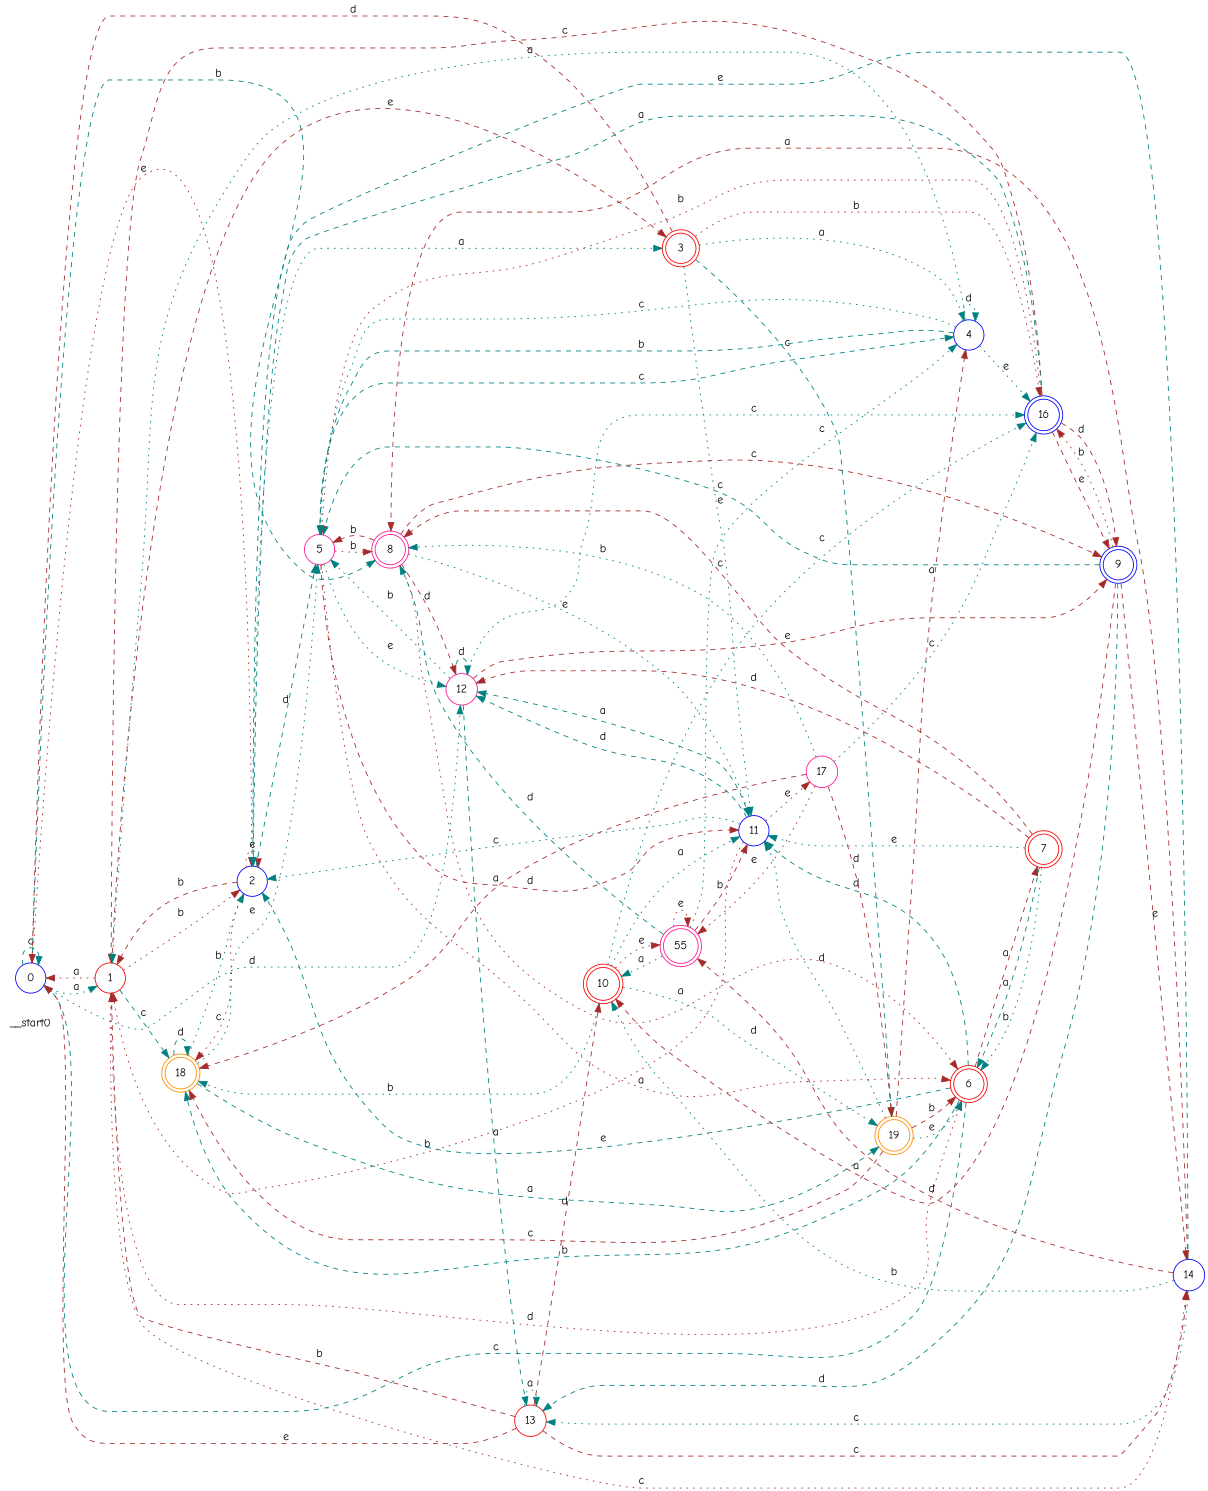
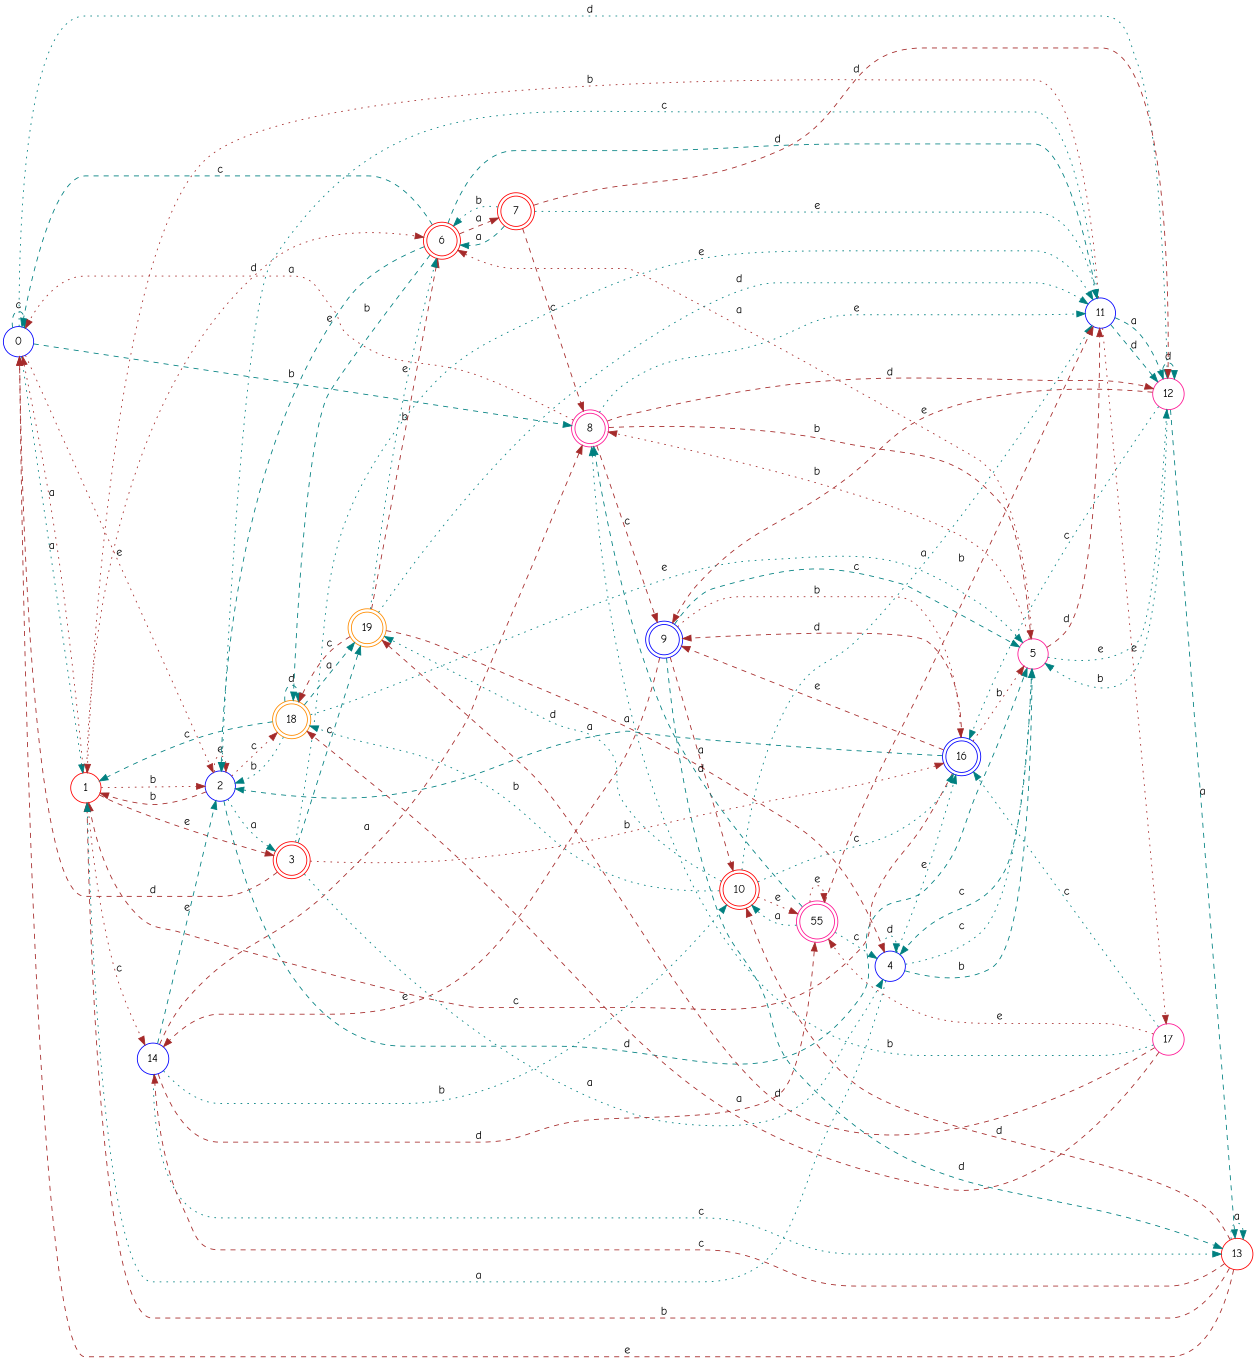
  digraph {
    fontname="Comic Neue"
    rankdir=LR
    node [color=blue fontname="Comic Neue" shape=circle fillcolor=white style=filled]
    edge [color=teal fontname="Comic Neue" style=dashed]
-   __start0 [color=deeppink shape=none fillcolor="" style=""]
    n2 [label=0]
    n3 [color=red label=1]
    n4 [label=2]
    n5 [color=deeppink label=8 shape=doublecircle style="rounded,filled"]
    n6 [color=deeppink label=12]
    n7 [color=red label=3 shape=doublecircle style="rounded,filled"]
    n8 [color=red label=6 shape=doublecircle style="rounded,filled"]
    n9 [label=14]
    n10 [color=deeppink label=5]
    n11 [color=darkorange label=18 shape=doublecircle style="rounded,filled"]
    n12 [label=11]
    n13 [label=9 shape=doublecircle style="rounded,filled"]
    n14 [label=16 shape=doublecircle style="rounded,filled"]
    n15 [color=red label=13]
    n16 [label=4]
    n17 [color=darkorange label=19 shape=doublecircle style="rounded,filled"]
    n18 [color=red label=7 shape=doublecircle style="rounded,filled"]
    n19 [color=red label=10 shape=doublecircle style="rounded,filled"]
    n20 [color=deeppink label=55 shape=doublecircle style="rounded,filled"]
    n21 [color=deeppink label=17]
    n2 -> n2 [label=c]
    n2 -> n3 [label=a style=dotted]
    n2 -> n4 [color=brown label=e style=dotted]
    n2 -> n5 [label=b]
    n2 -> n6 [label=d style=dotted]
    n3 -> n2 [color=brown label=a style=dotted]
    n3 -> n4 [color=brown label=b style=dotted]
    n3 -> n7 [color=brown label=e]
    n3 -> n8 [color=brown label=d style=dotted]
    n3 -> n9 [color=brown label=c style=dotted]
    n4 -> n3 [color=brown label=b]
    n4 -> n4 [color=brown label=e style=dotted]
    n4 -> n7 [label=a style=dotted]
    n4 -> n10 [label=d]
    n4 -> n11 [color=brown label=c style=dotted]
-   n5 -> n8 [color=brown label=a style=dotted]
+   n5 -> n2 [color=brown label=a style=dotted]
    n5 -> n6 [color=brown label=d]
    n5 -> n10 [color=brown label=b]
    n5 -> n12 [label=e style=dotted]
    n5 -> n13 [color=brown label=c]
    n6 -> n6 [label=d]
    n6 -> n10 [label=b style=dotted]
    n6 -> n13 [color=brown label=e]
    n6 -> n14 [label=c style=dotted]
    n6 -> n15 [label=a]
    n7 -> n2 [color=brown label=d]
    n7 -> n12 [label=e style=dotted]
    n7 -> n14 [color=brown label=b style=dotted]
    n7 -> n16 [label=a style=dotted]
    n7 -> n17 [label=c]
    n8 -> n2 [label=c]
    n8 -> n4 [label=e]
    n8 -> n11 [label=b]
    n8 -> n12 [label=d]
    n8 -> n18 [color=brown label=a]
    n9 -> n4 [label=e]
    n9 -> n5 [color=brown label=a]
    n9 -> n15 [label=c style=dotted]
    n9 -> n19 [label=b style=dotted]
    n9 -> n20 [color=brown label=d]
    n10 -> n5 [color=brown label=b style=dotted]
    n10 -> n6 [label=e style=dotted]
    n10 -> n8 [color=brown label=a style=dotted]
    n10 -> n12 [color=brown label=d]
    n10 -> n16 [label=c]
-   n3 -> n11 [label=c]
+   n11 -> n3 [label=c]
    n11 -> n4 [label=b style=dotted]
    n11 -> n10 [label=e style=dotted]
    n11 -> n11 [label=d]
    n11 -> n17 [label=a]
    n12 -> n3 [color=brown label=b style=dotted]
    n12 -> n4 [label=c style=dotted]
    n12 -> n6 [label=a]
    n12 -> n6 [label=d]
    n12 -> n21 [color=brown label=e style=dotted]
    n13 -> n9 [color=brown label=e]
    n13 -> n10 [label=c]
    n13 -> n14 [color=brown label=b style=dotted]
    n13 -> n15 [label=d]
    n13 -> n19 [color=brown label=a]
    n14 -> n3 [color=brown label=c]
    n14 -> n4 [label=a]
    n14 -> n10 [color=brown label=b style=dotted]
    n14 -> n13 [color=brown label=d]
    n14 -> n13 [color=brown label=e]
    n15 -> n2 [color=brown label=e]
    n15 -> n3 [color=brown label=b]
    n15 -> n9 [color=brown label=c]
    n15 -> n15 [label=a style=dotted]
    n15 -> n19 [color=brown label=d]
    n16 -> n3 [label=a style=dotted]
    n16 -> n10 [label=b]
    n16 -> n10 [label=c style=dotted]
    n16 -> n14 [label=e style=dotted]
    n16 -> n16 [label=d style=dotted]
    n17 -> n8 [color=brown label=b]
    n17 -> n8 [label=e style=dotted]
    n17 -> n11 [color=brown label=c]
    n17 -> n12 [label=d style=dotted]
    n17 -> n16 [color=brown label=a]
    n18 -> n5 [color=brown label=c]
    n18 -> n6 [color=brown label=d]
    n18 -> n8 [label=a]
    n18 -> n8 [label=b style=dotted]
    n18 -> n12 [label=e style=dotted]
    n19 -> n11 [label=b style=dotted]
    n19 -> n12 [label=a style=dotted]
    n19 -> n14 [label=c style=dotted]
    n19 -> n17 [label=d style=dotted]
    n19 -> n20 [color=brown label=e style=dotted]
    n20 -> n5 [label=d]
    n20 -> n12 [color=brown label=b]
    n20 -> n16 [label=c style=dotted]
    n20 -> n19 [label=a style=dotted]
    n20 -> n20 [color=brown label=e style=dotted]
    n21 -> n5 [label=b style=dotted]
    n21 -> n11 [color=brown label=a]
    n21 -> n14 [label=c style=dotted]
    n21 -> n17 [color=brown label=d]
    n21 -> n20 [color=brown label=e style=dotted]
  }
